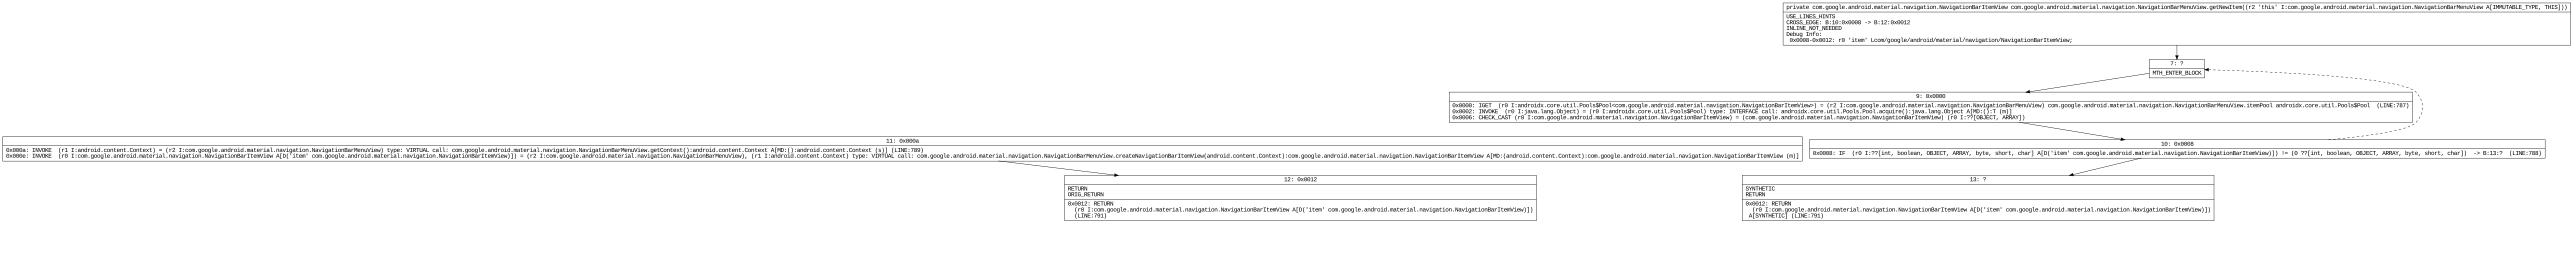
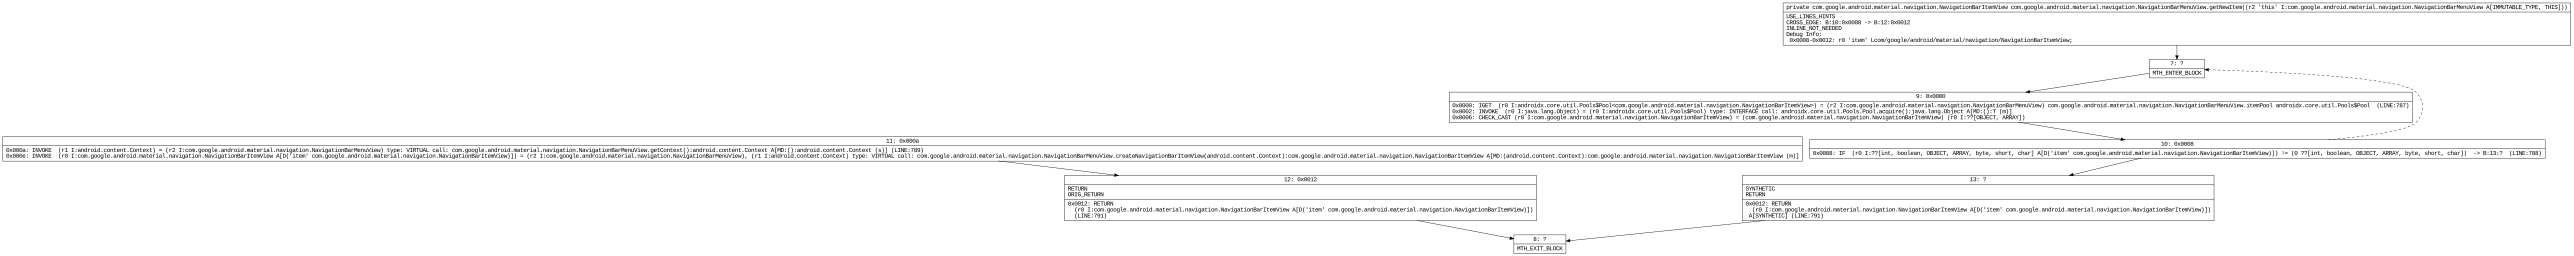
  digraph {
    fontname="Liberation Mono"
    node [fontname="Liberation Mono" shape=record]
    edge [fontname="Liberation Mono"]
    n1 [label="{7\:\ ?|MTH_ENTER_BLOCK\l}"]
    n2 [label="{9\:\ 0x0000|0x0000: IGET  (r0 I:androidx.core.util.Pools$Pool\<com.google.android.material.navigation.NavigationBarItemView\>) = (r2 I:com.google.android.material.navigation.NavigationBarMenuView) com.google.android.material.navigation.NavigationBarMenuView.itemPool androidx.core.util.Pools$Pool  (LINE:787)\l0x0002: INVOKE  (r0 I:java.lang.Object) = (r0 I:androidx.core.util.Pools$Pool) type: INTERFACE call: androidx.core.util.Pools.Pool.acquire():java.lang.Object A[MD:():T (m)]\l0x0006: CHECK_CAST (r0 I:com.google.android.material.navigation.NavigationBarItemView) = (com.google.android.material.navigation.NavigationBarItemView) (r0 I:??[OBJECT, ARRAY]) \l}"]
    n3 [label="{10\:\ 0x0008|0x0008: IF  (r0 I:??[int, boolean, OBJECT, ARRAY, byte, short, char] A[D('item' com.google.android.material.navigation.NavigationBarItemView)]) != (0 ??[int, boolean, OBJECT, ARRAY, byte, short, char])  \-\> B:13:?  (LINE:788)\l}"]
    n4 [label="{13\:\ ?|SYNTHETIC\lRETURN\l|0x0012: RETURN  \l  (r0 I:com.google.android.material.navigation.NavigationBarItemView A[D('item' com.google.android.material.navigation.NavigationBarItemView)])\l A[SYNTHETIC] (LINE:791)\l}"]
    n5 [label="{11\:\ 0x000a|0x000a: INVOKE  (r1 I:android.content.Context) = (r2 I:com.google.android.material.navigation.NavigationBarMenuView) type: VIRTUAL call: com.google.android.material.navigation.NavigationBarMenuView.getContext():android.content.Context A[MD:():android.content.Context (s)] (LINE:789)\l0x000e: INVOKE  (r0 I:com.google.android.material.navigation.NavigationBarItemView A[D('item' com.google.android.material.navigation.NavigationBarItemView)]) = (r2 I:com.google.android.material.navigation.NavigationBarMenuView), (r1 I:android.content.Context) type: VIRTUAL call: com.google.android.material.navigation.NavigationBarMenuView.createNavigationBarItemView(android.content.Context):com.google.android.material.navigation.NavigationBarItemView A[MD:(android.content.Context):com.google.android.material.navigation.NavigationBarItemView (m)]\l}"]
    n6 [label="{12\:\ 0x0012|RETURN\lORIG_RETURN\l|0x0012: RETURN  \l  (r0 I:com.google.android.material.navigation.NavigationBarItemView A[D('item' com.google.android.material.navigation.NavigationBarItemView)])\l  (LINE:791)\l}"]
+   n7 [label="{8\:\ ?|MTH_EXIT_BLOCK\l}"]
    n8 [label="{private com.google.android.material.navigation.NavigationBarItemView com.google.android.material.navigation.NavigationBarMenuView.getNewItem((r2 'this' I:com.google.android.material.navigation.NavigationBarMenuView A[IMMUTABLE_TYPE, THIS]))  | USE_LINES_HINTS\lCROSS_EDGE: B:10:0x0008 \-\> B:12:0x0012\lINLINE_NOT_NEEDED\lDebug Info:\l  0x0008\-0x0012: r0 'item' Lcom\/google\/android\/material\/navigation\/NavigationBarItemView;\l}"]
    n1 -> n2
    n2 -> n3
    n3 -> n1 [style=dashed]
    n3 -> n4
+   n4 -> n7
    n5 -> n6
+   n6 -> n7
    n8 -> n1
  }
